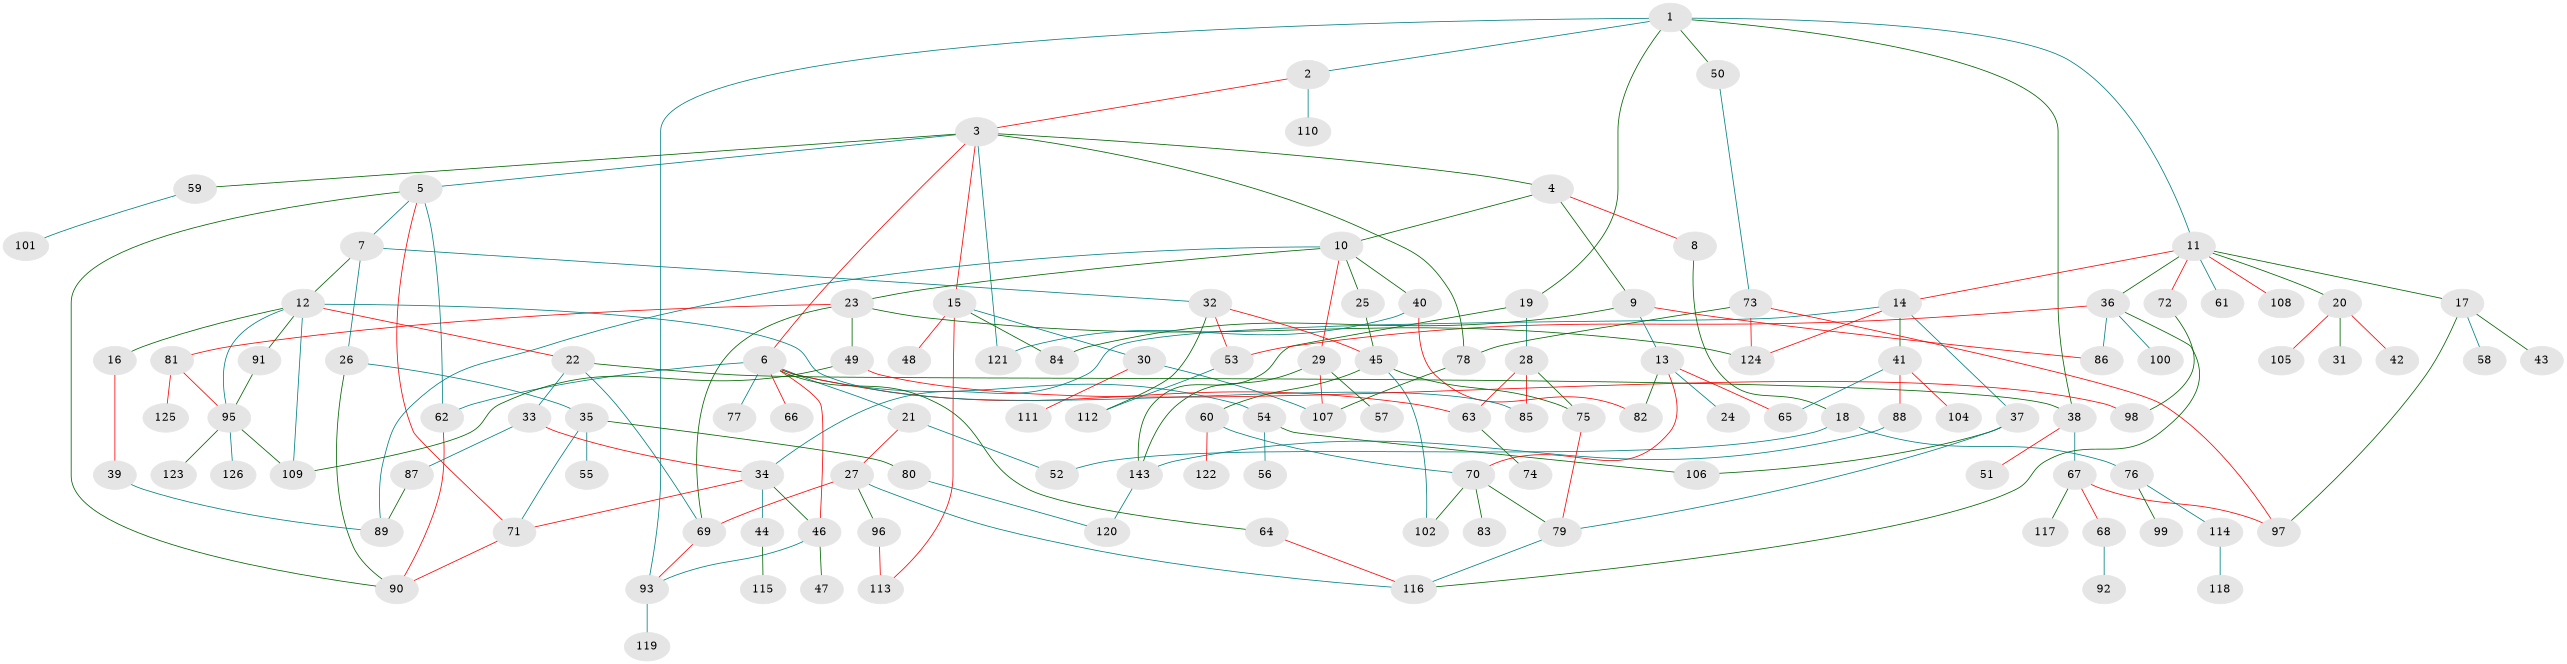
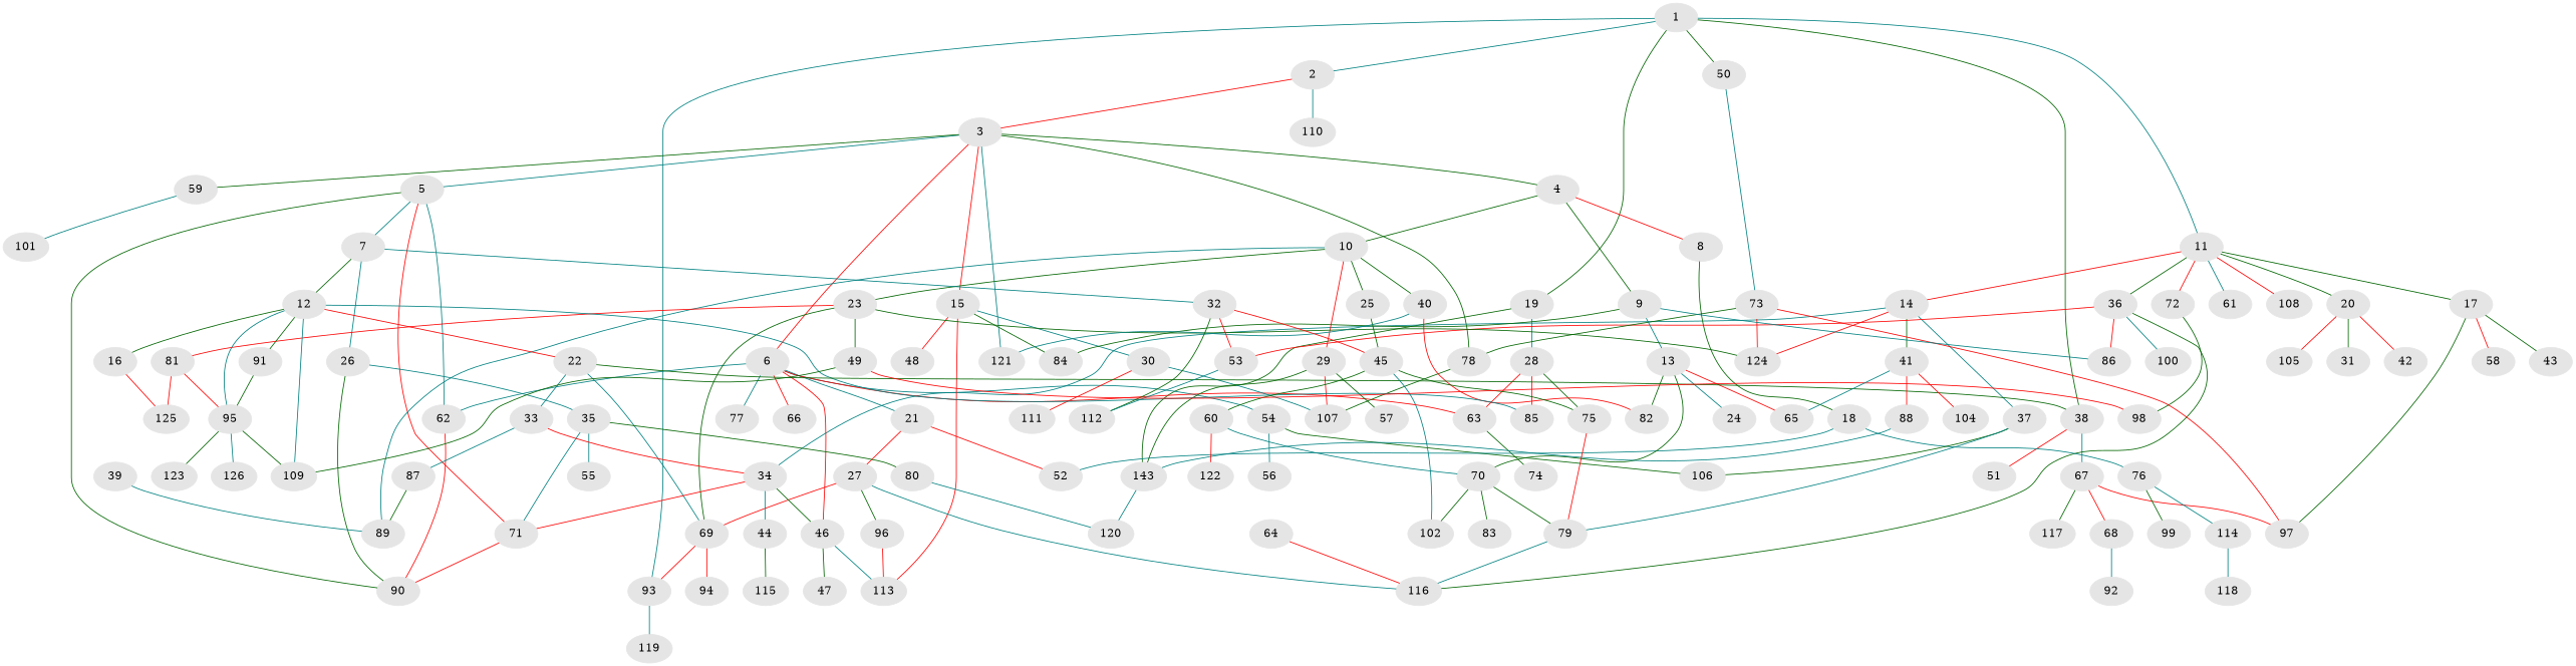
  graph {
    node [color=gray90 style=filled]
    edge [color=darkgreen]
    1
    2
    11
    19
    38
    50
    93
    3
    110
    14
    17
    20
    36
    61
    72
    108
    28
    n18 [label=143]
    51
    67
    73
    119
    4
    5
    6
    15
    59
    78
    121
    8
    9
    10
    7
    62
    71
    90
    21
    46
    54
    63
    64
    66
    77
    84
    30
    48
    113
    101
    107
    18
    13
    86
    23
    25
    29
    40
    89
    12
    26
    32
    52
    27
    47
    106
    56
    74
    116
    16
    22
    85
    91
    95
    109
    35
    45
    53
    112
    76
    24
    65
    70
    82
    124
    69
    49
    81
    57
    34
    37
    41
    43
    58
    97
    31
    42
    105
    100
    98
    39
    33
    123
    126
    79
    102
    83
    44
    88
    104
    111
    99
    114
    75
    120
    96
    87
+   94
    125
    60
    55
    80
    115
    68
    117
    122
    92
    118
    1 -- 2 [color=teal]
    1 -- 11 [color=teal]
    1 -- 19
    1 -- 38
    1 -- 50
    1 -- 93 [color=teal]
    2 -- 3 [color=red]
    2 -- 110 [color=teal]
    11 -- 14 [color=red]
    11 -- 17
    11 -- 20
    11 -- 36
    11 -- 61 [color=teal]
    11 -- 72 [color=red]
    11 -- 108 [color=red]
    19 -- 28 [color=teal]
    19 -- n18
    38 -- 51 [color=red]
    38 -- 67 [color=teal]
    50 -- 73 [color=teal]
    93 -- 119 [color=teal]
    3 -- 4
    3 -- 5 [color=teal]
    3 -- 6 [color=red]
    3 -- 15 [color=red]
    3 -- 59
    3 -- 78
    3 -- 121 [color=teal]
    14 -- 124 [color=red]
    14 -- 34 [color=teal]
    14 -- 37 [color=teal]
    14 -- 41
    17 -- 43
-   17 -- 58 [color=teal]
+   17 -- 58 [color=red]
    17 -- 97
    20 -- 31
    20 -- 42 [color=red]
    20 -- 105 [color=red]
-   36 -- 86 [color=teal]
+   36 -- 86 [color=red]
    36 -- 116
    36 -- 53 [color=red]
    36 -- 100 [color=teal]
    72 -- 98
    28 -- 63 [color=red]
    28 -- 85 [color=red]
    28 -- 75
    n18 -- 120 [color=teal]
    67 -- 97 [color=red]
    67 -- 68 [color=red]
    67 -- 117
    73 -- 78
    73 -- 124 [color=red]
    73 -- 97 [color=red]
    4 -- 8 [color=red]
    4 -- 9
    4 -- 10
    5 -- 7 [color=teal]
    5 -- 62 [color=teal]
    5 -- 71 [color=red]
    5 -- 90
    6 -- 62 [color=teal]
    6 -- 21 [color=teal]
    6 -- 46 [color=red]
    6 -- 54 [color=teal]
    6 -- 63 [color=red]
-   6 -- 64
    6 -- 66 [color=red]
    6 -- 77 [color=teal]
    15 -- 84
    15 -- 30 [color=teal]
    15 -- 48 [color=red]
    15 -- 113 [color=red]
    59 -- 101 [color=teal]
    78 -- 107
    8 -- 18
    9 -- 84
    9 -- 13 [color=teal]
-   9 -- 86 [color=red]
+   9 -- 86 [color=teal]
    10 -- 23
    10 -- 25
    10 -- 29 [color=red]
    10 -- 40
    10 -- 89 [color=teal]
    7 -- 12
    7 -- 26 [color=teal]
    7 -- 32 [color=teal]
    62 -- 90 [color=red]
    71 -- 90 [color=red]
-   21 -- 52 [color=teal]
+   21 -- 52 [color=red]
    21 -- 27 [color=red]
-   46 -- 93 [color=teal]
+   46 -- 113 [color=teal]
    46 -- 47
    54 -- 106
    54 -- 56 [color=teal]
    63 -- 74
    64 -- 116 [color=red]
    30 -- 107 [color=teal]
    30 -- 111 [color=red]
    18 -- 52 [color=teal]
    18 -- 76 [color=teal]
    13 -- 24 [color=teal]
    13 -- 65 [color=red]
-   13 -- 70 [color=red]
+   13 -- 70
    13 -- 82
    23 -- 124
    23 -- 69
    23 -- 49
    23 -- 81 [color=red]
    25 -- 45
    29 -- n18
    29 -- 107 [color=red]
    29 -- 57
    40 -- 121 [color=teal]
    40 -- 82 [color=red]
    12 -- 16
    12 -- 22 [color=red]
    12 -- 85 [color=teal]
    12 -- 91
    12 -- 95 [color=teal]
    12 -- 109 [color=teal]
    26 -- 90
    26 -- 35 [color=teal]
    32 -- 45 [color=red]
    32 -- 53 [color=red]
    32 -- 112
    27 -- 116 [color=teal]
    27 -- 69 [color=red]
    27 -- 96
-   16 -- 39 [color=red]
+   16 -- 125 [color=red]
    22 -- 38
    22 -- 69 [color=teal]
    22 -- 33 [color=teal]
    91 -- 95
    95 -- 109
    95 -- 123
    95 -- 126 [color=teal]
    35 -- 71 [color=teal]
    35 -- 55 [color=teal]
    35 -- 80
    45 -- 102 [color=teal]
    45 -- 75
    45 -- 60
    53 -- 112 [color=teal]
    76 -- 99
    76 -- 114 [color=teal]
    70 -- 79
    70 -- 102
    70 -- 83
    69 -- 93 [color=red]
+   69 -- 94 [color=red]
    49 -- 109
    49 -- 98 [color=red]
    81 -- 95 [color=red]
    81 -- 125 [color=red]
    34 -- 71 [color=red]
    34 -- 46
    34 -- 44 [color=teal]
    37 -- 106
    37 -- 79 [color=teal]
    41 -- 65 [color=teal]
    41 -- 88 [color=red]
    41 -- 104 [color=red]
    39 -- 89 [color=teal]
    33 -- 34 [color=red]
    33 -- 87 [color=teal]
    79 -- 116 [color=teal]
    44 -- 115
    88 -- n18 [color=teal]
    114 -- 118 [color=teal]
    75 -- 79 [color=red]
    96 -- 113 [color=red]
    87 -- 89
    60 -- 70 [color=teal]
    60 -- 122 [color=red]
    80 -- 120 [color=teal]
    68 -- 92 [color=teal]
  }
